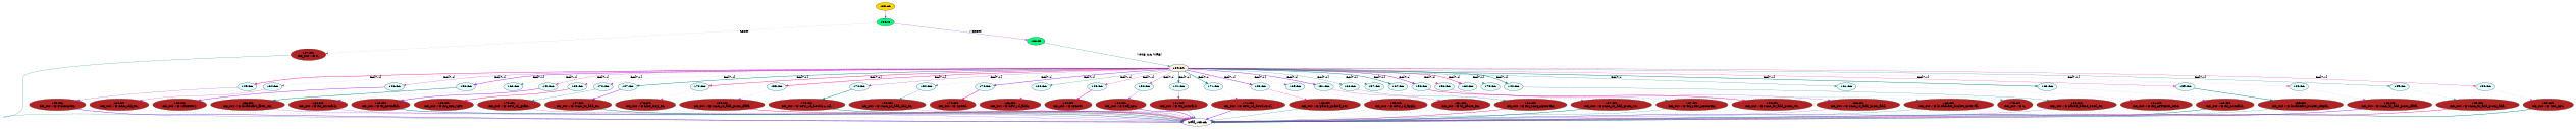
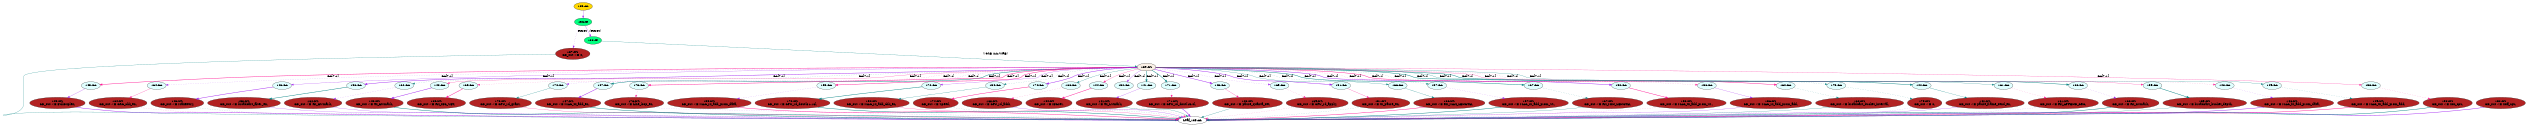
  strict digraph {
    node [fillcolor=firebrick statements="[]" style=filled typ=NonblockingSubstitution]
    edge [color=teal cond="[]" lineno=None style=solid]
    n1 [ast="<pyverilog.vparser.ast.Case object at 0x7ffb46c8f050>" fillcolor=lightcyan label="145:CA" typ=Case]
    n2 [ast="<pyverilog.vparser.ast.NonblockingSubstitution object at 0x7ffb46c8f150>" label="145:NS\nCD_out <= FullDuplex;" statements="[<pyverilog.vparser.ast.NonblockingSubstitution object at 0x7ffb46c8f150>]"]
    n3 [def_var="['CD_out']" label="Leaf_135:AL" fillcolor="" statements="" style="" typ=""]
    n4 [ast="<pyverilog.vparser.ast.Case object at 0x7ffb46c8f2d0>" fillcolor=lightcyan label="164:CA" typ=Case]
    n5 [ast="<pyverilog.vparser.ast.NonblockingSubstitution object at 0x7ffb46c8f350>" label="164:NS\nCD_out <= CRC_chk_en;" statements="[<pyverilog.vparser.ast.NonblockingSubstitution object at 0x7ffb46c8f350>]"]
    n6 [ast="<pyverilog.vparser.ast.NonblockingSubstitution object at 0x7ffb46c8f490>" label="166:NS\nCD_out <= RX_MAX_LENGTH;" statements="[<pyverilog.vparser.ast.NonblockingSubstitution object at 0x7ffb46c8f490>]"]
    n7 [ast="<pyverilog.vparser.ast.Case object at 0x7ffb46c8f7d0>" fillcolor=lightcyan label="146:CA" typ=Case]
    n8 [ast="<pyverilog.vparser.ast.NonblockingSubstitution object at 0x7ffb46c8f850>" label="146:NS\nCD_out <= MaxRetry;" statements="[<pyverilog.vparser.ast.NonblockingSubstitution object at 0x7ffb46c8f850>]"]
    n9 [ast="<pyverilog.vparser.ast.Case object at 0x7ffb46c8f990>" fillcolor=lightcyan label="158:CA" typ=Case]
    n10 [ast="<pyverilog.vparser.ast.NonblockingSubstitution object at 0x7ffb46c8fa10>" label="158:NS\nCD_out <= broadcast_filter_en;" statements="[<pyverilog.vparser.ast.NonblockingSubstitution object at 0x7ffb46c8fa10>]"]
    n11 [ast="<pyverilog.vparser.ast.Case object at 0x7ffb46c8fb90>" fillcolor=lightcyan label="162:CA" typ=Case]
    n12 [ast="<pyverilog.vparser.ast.NonblockingSubstitution object at 0x7ffb46c8fc10>" label="162:NS\nCD_out <= Rx_Hwmark;" statements="[<pyverilog.vparser.ast.NonblockingSubstitution object at 0x7ffb46c8fc10>]"]
    n13 [ast="<pyverilog.vparser.ast.NonblockingSubstitution object at 0x7ffb46c8fd50>" label="137:NS\nCD_out <= 0;" statements="[<pyverilog.vparser.ast.NonblockingSubstitution object at 0x7ffb46c8fd50>]"]
    n14 [ast="<pyverilog.vparser.ast.NonblockingSubstitution object at 0x7ffb46c8fe90>" label="171:NS\nCD_out <= CPU_rd_dout[15:0];" statements="[<pyverilog.vparser.ast.NonblockingSubstitution object at 0x7ffb46c8fe90>]"]
    n15 [ast="<pyverilog.vparser.ast.NonblockingSubstitution object at 0x7ffb46c8d250>" label="151:NS\nCD_out <= tx_pause_en;" statements="[<pyverilog.vparser.ast.NonblockingSubstitution object at 0x7ffb46c8d250>]"]
    n16 [ast="<pyverilog.vparser.ast.NonblockingSubstitution object at 0x7ffb46c8d390>" label="156:NS\nCD_out <= MAC_rx_add_prom_add;" statements="[<pyverilog.vparser.ast.NonblockingSubstitution object at 0x7ffb46c8d390>]"]
    n17 [ast="<pyverilog.vparser.ast.Case object at 0x7ffb46c8d510>" fillcolor=lightcyan label="140:CA" typ=Case]
    n18 [ast="<pyverilog.vparser.ast.NonblockingSubstitution object at 0x7ffb46c8d590>" label="140:NS\nCD_out <= Tx_Hwmark;" statements="[<pyverilog.vparser.ast.NonblockingSubstitution object at 0x7ffb46c8d590>]"]
    n19 [ast="<pyverilog.vparser.ast.NonblockingSubstitution object at 0x7ffb46c8d850>" label="163:NS\nCD_out <= Rx_Lwmark;" statements="[<pyverilog.vparser.ast.NonblockingSubstitution object at 0x7ffb46c8d850>]"]
    n20 [ast="<pyverilog.vparser.ast.Case object at 0x7ffb46c8d990>" fillcolor=lightcyan label="165:CA" typ=Case]
    n21 [ast="<pyverilog.vparser.ast.NonblockingSubstitution object at 0x7ffb46c8da10>" label="165:NS\nCD_out <= RX_IFG_SET;" statements="[<pyverilog.vparser.ast.NonblockingSubstitution object at 0x7ffb46c8da10>]"]
    n22 [ast="<pyverilog.vparser.ast.Case object at 0x7ffb46c8db50>" fillcolor=lightcyan label="170:CA" typ=Case]
    n23 [ast="<pyverilog.vparser.ast.NonblockingSubstitution object at 0x7ffb46c8d6d0>" label="170:NS\nCD_out <= CPU_rd_grant;" statements="[<pyverilog.vparser.ast.NonblockingSubstitution object at 0x7ffb46c8d6d0>]"]
    n24 [ast="<pyverilog.vparser.ast.NonblockingSubstitution object at 0x7ffb46c8dc10>" label="174:NS\nCD_out <= Speed;" statements="[<pyverilog.vparser.ast.NonblockingSubstitution object at 0x7ffb46c8dc10>]"]
    n25 [ast="<pyverilog.vparser.ast.NonblockingSubstitution object at 0x7ffb46c8dd50>" label="148:NS\nCD_out <= MAC_tx_add_prom_data;" statements="[<pyverilog.vparser.ast.NonblockingSubstitution object at 0x7ffb46c8dd50>]"]
    n26 [ast="<pyverilog.vparser.ast.NonblockingSubstitution object at 0x7ffb46c8ded0>" label="172:NS\nCD_out <= CPU_rd_dout[31:16];" statements="[<pyverilog.vparser.ast.NonblockingSubstitution object at 0x7ffb46c8ded0>]"]
    n27 [ast="<pyverilog.vparser.ast.Always object at 0x7ffb46c9e410>" clk_sens=True fillcolor=gold label="135:AL" sens="['Clk_reg', 'Reset']" typ=Always use_var="['xoff_cpu', 'MAC_tx_add_prom_wr', 'MAC_rx_add_chk_en', 'RX_IFG_SET', 'RX_MAX_LENGTH', 'CPU_rd_grant', 'xon_cpu', 'RX_APPEND_CRC', 'Tx_Hwmark', 'MAC_tx_add_en', 'pause_frame_send_en', 'broadcast_bucket_depth', 'Rx_Lwmark', 'tx_pause_en', 'CPU_rd_apply', 'MAC_rx_add_prom_add', 'IFGset', 'CRC_chk_en', 'broadcast_bucket_interval', 'Reset', 'MAC_rx_add_prom_wr', 'WRB', 'MAC_rx_add_prom_data', 'CA', 'CSB', 'MaxRetry', 'MAC_tx_add_prom_data', 'Tx_Lwmark', 'broadcast_filter_en', 'CPU_rd_addr', 'FullDuplex', 'Rx_Hwmark', 'CPU_rd_dout', 'MAC_tx_add_prom_add', 'RX_MIN_LENGTH', 'pause_quanta_set', 'Line_loop_en', 'Speed']"]
    n28 [ast="<pyverilog.vparser.ast.IfStatement object at 0x7ffb46c9e590>" fillcolor=springgreen label="136:IF" typ=IfStatement]
    n29 [ast="<pyverilog.vparser.ast.IfStatement object at 0x7ffb46c9e610>" fillcolor=springgreen label="138:IF" typ=IfStatement]
    n30 [ast="<pyverilog.vparser.ast.CaseStatement object at 0x7ffb46c9e690>" fillcolor=linen label="139:CS" typ=CaseStatement]
    n31 [ast="<pyverilog.vparser.ast.Case object at 0x7ffb46c9ee50>" fillcolor=lightcyan label="147:CA" typ=Case]
    n32 [ast="<pyverilog.vparser.ast.NonblockingSubstitution object at 0x7ffb46c9eed0>" label="147:NS\nCD_out <= MAC_tx_add_en;" statements="[<pyverilog.vparser.ast.NonblockingSubstitution object at 0x7ffb46c9eed0>]"]
    n33 [ast="<pyverilog.vparser.ast.NonblockingSubstitution object at 0x7ffb46c8f650>" label="160:NS\nCD_out <= broadcast_bucket_interval;" statements="[<pyverilog.vparser.ast.NonblockingSubstitution object at 0x7ffb46c8f650>]"]
    n34 [ast="<pyverilog.vparser.ast.Case object at 0x7ffb46c2fed0>" fillcolor=lightcyan label="173:CA" typ=Case]
    n35 [ast="<pyverilog.vparser.ast.NonblockingSubstitution object at 0x7ffb46c2ff50>" label="173:NS\nCD_out <= Line_loop_en;" statements="[<pyverilog.vparser.ast.NonblockingSubstitution object at 0x7ffb46c2ff50>]"]
    n36 [ast="<pyverilog.vparser.ast.NonblockingSubstitution object at 0x7ffb46c8d0d0>" label="142:NS\nCD_out <= pause_frame_send_en;" statements="[<pyverilog.vparser.ast.NonblockingSubstitution object at 0x7ffb46c8d0d0>]"]
    n37 [ast="<pyverilog.vparser.ast.Case object at 0x7ffb46ca6c10>" fillcolor=lightcyan label="155:CA" typ=Case]
    n38 [ast="<pyverilog.vparser.ast.NonblockingSubstitution object at 0x7ffb46ca6c90>" label="155:NS\nCD_out <= MAC_rx_add_prom_data;" statements="[<pyverilog.vparser.ast.NonblockingSubstitution object at 0x7ffb46ca6c90>]"]
    n39 [ast="<pyverilog.vparser.ast.Case object at 0x7ffb46c2fe10>" fillcolor=lightcyan label="172:CA" typ=Case]
    n40 [ast="<pyverilog.vparser.ast.Case object at 0x7ffb46ca6a10>" fillcolor=lightcyan label="154:CA" typ=Case]
    n41 [ast="<pyverilog.vparser.ast.Case object at 0x7ffb46c37110>" fillcolor=lightcyan label="174:CA" typ=Case]
    n42 [ast="<pyverilog.vparser.ast.Case object at 0x7ffb46c2f950>" fillcolor=lightcyan label="168:CA" typ=Case]
    n43 [ast="<pyverilog.vparser.ast.Case object at 0x7ffb46c855d0>" fillcolor=lightcyan label="144:CA" typ=Case]
    n44 [ast="<pyverilog.vparser.ast.Case object at 0x7ffb46ca6610>" fillcolor=lightcyan label="152:CA" typ=Case]
    n45 [ast="<pyverilog.vparser.ast.Case object at 0x7ffb46c9e810>" fillcolor=lightcyan label="141:CA" typ=Case]
    n46 [ast="<pyverilog.vparser.ast.Case object at 0x7ffb46c2fd50>" fillcolor=lightcyan label="171:CA" typ=Case]
    n47 [ast="<pyverilog.vparser.ast.Case object at 0x7ffb46c9ead0>" fillcolor=lightcyan label="143:CA" typ=Case]
    n48 [ast="<pyverilog.vparser.ast.Case object at 0x7ffb46c2fb50>" fillcolor=lightcyan label="169:CA" typ=Case]
    n49 [ast="<pyverilog.vparser.ast.Case object at 0x7ffb46ca6550>" fillcolor=lightcyan label="151:CA" typ=Case]
    n50 [ast="<pyverilog.vparser.ast.Case object at 0x7ffb46c2f690>" fillcolor=lightcyan label="166:CA" typ=Case]
    n51 [ast="<pyverilog.vparser.ast.Case object at 0x7ffb46ca6ed0>" fillcolor=lightcyan label="157:CA" typ=Case]
    n52 [ast="<pyverilog.vparser.ast.Case object at 0x7ffb46c2f750>" fillcolor=lightcyan label="167:CA" typ=Case]
    n53 [ast="<pyverilog.vparser.ast.Case object at 0x7ffb46ca6350>" fillcolor=lightcyan label="150:CA" typ=Case]
    n54 [ast="<pyverilog.vparser.ast.Case object at 0x7ffb46ca6e10>" fillcolor=lightcyan label="156:CA" typ=Case]
    n55 [ast="<pyverilog.vparser.ast.Case object at 0x7ffb46c2f310>" fillcolor=lightcyan label="160:CA" typ=Case]
    n56 [ast="<pyverilog.vparser.ast.Case object at 0x7ffb46c371d0>" fillcolor=lightcyan label="175:CA" typ=Case]
    n57 [ast="<pyverilog.vparser.ast.Case object at 0x7ffb46c9ea10>" fillcolor=lightcyan label="142:CA" typ=Case]
    n58 [ast="<pyverilog.vparser.ast.Case object at 0x7ffb46c2f3d0>" fillcolor=lightcyan label="161:CA" typ=Case]
    n59 [ast="<pyverilog.vparser.ast.Case object at 0x7ffb46c2f5d0>" fillcolor=lightcyan label="163:CA" typ=Case]
    n60 [ast="<pyverilog.vparser.ast.Case object at 0x7ffb46c2f110>" fillcolor=lightcyan label="159:CA" typ=Case]
    n61 [ast="<pyverilog.vparser.ast.Case object at 0x7ffb46ca6090>" fillcolor=lightcyan label="148:CA" typ=Case]
    n62 [ast="<pyverilog.vparser.ast.Case object at 0x7ffb46ca6150>" fillcolor=lightcyan label="149:CA" typ=Case]
    n63 [ast="<pyverilog.vparser.ast.Case object at 0x7ffb46ca6810>" fillcolor=lightcyan label="153:CA" typ=Case]
    n64 [ast="<pyverilog.vparser.ast.NonblockingSubstitution object at 0x7ffb46ca6a90>" label="154:NS\nCD_out <= MAC_rx_add_chk_en;" statements="[<pyverilog.vparser.ast.NonblockingSubstitution object at 0x7ffb46ca6a90>]"]
    n65 [ast="<pyverilog.vparser.ast.NonblockingSubstitution object at 0x7ffb46c2f9d0>" label="168:NS\nCD_out <= CPU_rd_addr;" statements="[<pyverilog.vparser.ast.NonblockingSubstitution object at 0x7ffb46c2f9d0>]"]
    n66 [ast="<pyverilog.vparser.ast.NonblockingSubstitution object at 0x7ffb46c9ecd0>" label="144:NS\nCD_out <= IFGset;" statements="[<pyverilog.vparser.ast.NonblockingSubstitution object at 0x7ffb46c9ecd0>]"]
    n67 [ast="<pyverilog.vparser.ast.NonblockingSubstitution object at 0x7ffb46ca6690>" label="152:NS\nCD_out <= xoff_cpu;" statements="[<pyverilog.vparser.ast.NonblockingSubstitution object at 0x7ffb46ca6690>]"]
    n68 [ast="<pyverilog.vparser.ast.NonblockingSubstitution object at 0x7ffb46c9e890>" label="141:NS\nCD_out <= Tx_Lwmark;" statements="[<pyverilog.vparser.ast.NonblockingSubstitution object at 0x7ffb46c9e890>]"]
    n69 [ast="<pyverilog.vparser.ast.NonblockingSubstitution object at 0x7ffb46c9eb50>" label="143:NS\nCD_out <= pause_quanta_set;" statements="[<pyverilog.vparser.ast.NonblockingSubstitution object at 0x7ffb46c9eb50>]"]
    n70 [ast="<pyverilog.vparser.ast.NonblockingSubstitution object at 0x7ffb46c2fbd0>" label="169:NS\nCD_out <= CPU_rd_apply;" statements="[<pyverilog.vparser.ast.NonblockingSubstitution object at 0x7ffb46c2fbd0>]"]
    n71 [ast="<pyverilog.vparser.ast.NonblockingSubstitution object at 0x7ffb46ca6f50>" label="157:NS\nCD_out <= MAC_rx_add_prom_wr;" statements="[<pyverilog.vparser.ast.NonblockingSubstitution object at 0x7ffb46ca6f50>]"]
    n72 [ast="<pyverilog.vparser.ast.NonblockingSubstitution object at 0x7ffb46c2f7d0>" label="167:NS\nCD_out <= RX_MIN_LENGTH;" statements="[<pyverilog.vparser.ast.NonblockingSubstitution object at 0x7ffb46c2f7d0>]"]
    n73 [ast="<pyverilog.vparser.ast.NonblockingSubstitution object at 0x7ffb46ca63d0>" label="150:NS\nCD_out <= MAC_tx_add_prom_wr;" statements="[<pyverilog.vparser.ast.NonblockingSubstitution object at 0x7ffb46ca63d0>]"]
    n74 [ast="<pyverilog.vparser.ast.NonblockingSubstitution object at 0x7ffb46c37210>" label="175:NS\nCD_out <= 0;" statements="[<pyverilog.vparser.ast.NonblockingSubstitution object at 0x7ffb46c37210>]"]
    n75 [ast="<pyverilog.vparser.ast.NonblockingSubstitution object at 0x7ffb46c2f450>" label="161:NS\nCD_out <= RX_APPEND_CRC;" statements="[<pyverilog.vparser.ast.NonblockingSubstitution object at 0x7ffb46c2f450>]"]
    n76 [ast="<pyverilog.vparser.ast.NonblockingSubstitution object at 0x7ffb46c2f190>" label="159:NS\nCD_out <= broadcast_bucket_depth;" statements="[<pyverilog.vparser.ast.NonblockingSubstitution object at 0x7ffb46c2f190>]"]
    n77 [ast="<pyverilog.vparser.ast.NonblockingSubstitution object at 0x7ffb46ca61d0>" label="149:NS\nCD_out <= MAC_tx_add_prom_add;" statements="[<pyverilog.vparser.ast.NonblockingSubstitution object at 0x7ffb46ca61d0>]"]
    n78 [ast="<pyverilog.vparser.ast.NonblockingSubstitution object at 0x7ffb46ca6890>" label="153:NS\nCD_out <= xon_cpu;" statements="[<pyverilog.vparser.ast.NonblockingSubstitution object at 0x7ffb46ca6890>]"]
    n1 -> n2 [color=purple]
    n2 -> n3 [color=purple style=bold]
    n4 -> n5 [color=deeppink]
    n5 -> n3 [color=deeppink style=dotted]
    n6 -> n3 [color=deeppink style=bold]
    n7 -> n8 [color=purple style=bold]
    n8 -> n3 [style=dotted]
    n9 -> n10 [style=bold]
    n10 -> n3 [color=purple]
    n11 -> n12 [color=purple style=dotted]
    n12 -> n3 [color=purple]
    n13 -> n3
    n14 -> n3 [color=purple style=bold]
    n15 -> n3 [style=dotted]
    n16 -> n3 [color=purple]
    n17 -> n18 [color=purple style=bold]
    n18 -> n3 [style=bold]
    n19 -> n3 [style=bold]
    n20 -> n21 [color=deeppink style=bold]
    n22 -> n23
    n23 -> n3 [color=deeppink]
    n24 -> n3 [style=dotted]
    n25 -> n3 [color=purple style=bold]
    n26 -> n3 [style=bold]
    n27 -> n28 [color=purple]
    n28 -> n13 [color=purple cond="['Reset']" label=Reset lineno=136 style=dotted]
    n28 -> n29 [color=purple cond="['Reset']" label="!(Reset)" lineno=136]
    n29 -> n30 [cond="['CSB', 'WRB']" label="(!CSB && WRB)" lineno=138]
    n30 -> n1 [color=deeppink cond="['CA']" label="CA[7:1]" lineno=139 style=bold]
    n30 -> n4 [color=purple cond="['CA']" label="CA[7:1]" lineno=139 style=dotted]
    n30 -> n7 [color=purple cond="['CA']" label="CA[7:1]" lineno=139]
    n30 -> n9 [color=purple cond="['CA']" label="CA[7:1]" lineno=139 style=bold]
    n30 -> n11 [cond="['CA']" label="CA[7:1]" lineno=139 style=dotted]
    n30 -> n17 [color=deeppink cond="['CA']" label="CA[7:1]" lineno=139]
    n30 -> n20 [color=deeppink cond="['CA']" label="CA[7:1]" lineno=139 style=dotted]
    n30 -> n22 [color=purple cond="['CA']" label="CA[7:1]" lineno=139 style=dotted]
    n30 -> n31 [cond="['CA']" label="CA[7:1]" lineno=139 style=bold]
    n30 -> n34 [color=deeppink cond="['CA']" label="CA[7:1]" lineno=139 style=bold]
    n30 -> n37 [color=deeppink cond="['CA']" label="CA[7:1]" lineno=139 style=bold]
    n30 -> n39 [color=purple cond="['CA']" label="CA[7:1]" lineno=139]
    n30 -> n40 [cond="['CA']" label="CA[7:1]" lineno=139 style=dotted]
    n30 -> n41 [color=purple cond="['CA']" label="CA[7:1]" lineno=139 style=bold]
    n30 -> n42 [cond="['CA']" label="CA[7:1]" lineno=139]
    n30 -> n43 [color=deeppink cond="['CA']" label="CA[7:1]" lineno=139]
    n30 -> n44 [color=purple cond="['CA']" label="CA[7:1]" lineno=139]
    n30 -> n45 [cond="['CA']" label="CA[7:1]" lineno=139 style=bold]
    n30 -> n46 [cond="['CA']" label="CA[7:1]" lineno=139 style=bold]
    n30 -> n47 [color=purple cond="['CA']" label="CA[7:1]" lineno=139 style=bold]
    n30 -> n48 [color=purple cond="['CA']" label="CA[7:1]" lineno=139 style=dotted]
    n30 -> n49 [color=purple cond="['CA']" label="CA[7:1]" lineno=139 style=bold]
    n30 -> n50 [cond="['CA']" label="CA[7:1]" lineno=139]
    n30 -> n51 [cond="['CA']" label="CA[7:1]" lineno=139 style=dotted]
    n30 -> n52 [cond="['CA']" label="CA[7:1]" lineno=139 style=bold]
    n30 -> n53 [color=purple cond="['CA']" label="CA[7:1]" lineno=139 style=bold]
    n30 -> n54 [color=deeppink cond="['CA']" label="CA[7:1]" lineno=139 style=dotted]
    n30 -> n55 [color=deeppink cond="['CA']" label="CA[7:1]" lineno=139 style=bold]
    n30 -> n56 [cond="['CA']" label="CA[7:1]" lineno=139 style=dotted]
    n30 -> n57 [cond="['CA']" label="CA[7:1]" lineno=139 style=bold]
    n30 -> n58 [cond="['CA']" label="CA[7:1]" lineno=139]
    n30 -> n59 [cond="['CA']" label="CA[7:1]" lineno=139 style=bold]
    n30 -> n60 [color=deeppink cond="['CA']" label="CA[7:1]" lineno=139]
    n30 -> n61 [color=deeppink cond="['CA']" label="CA[7:1]" lineno=139 style=dotted]
    n30 -> n62 [cond="['CA']" label="CA[7:1]" lineno=139]
    n30 -> n63 [color=deeppink cond="['CA']" label="CA[7:1]" lineno=139]
    n31 -> n32 [color=purple style=bold]
    n32 -> n3 [style=bold]
    n33 -> n3
    n34 -> n35 [color=deeppink style=dotted]
    n35 -> n3 [color=purple style=dotted]
    n36 -> n3 [color=purple]
    n37 -> n38 [color=purple style=dotted]
    n38 -> n3 [color=deeppink style=bold]
    n39 -> n26 [style=bold]
    n40 -> n64
    n41 -> n24 [color=deeppink style=bold]
    n42 -> n65 [color=deeppink style=dotted]
    n43 -> n66 [color=deeppink style=bold]
-   n44 -> n67 [color=purple]
    n45 -> n68 [color=purple]
    n46 -> n14 [color=deeppink style=dotted]
    n47 -> n69 [color=deeppink]
    n48 -> n70 [color=deeppink style=dotted]
    n49 -> n15 [color=deeppink]
    n50 -> n6
    n51 -> n71 [color=purple style=dotted]
    n52 -> n72 [style=dotted]
    n53 -> n73 [color=deeppink style=bold]
    n54 -> n16 [color=purple]
    n55 -> n33 [style=dotted]
    n56 -> n74 [style=dotted]
    n57 -> n36
    n58 -> n75 [color=deeppink style=dotted]
    n59 -> n19 [color=purple style=dotted]
    n60 -> n76 [style=bold]
    n61 -> n25 [color=purple style=dotted]
    n62 -> n77 [style=dotted]
    n63 -> n78 [color=deeppink style=dotted]
    n64 -> n3 [color=deeppink]
    n65 -> n3 [color=purple]
    n66 -> n3 [color=deeppink style=dotted]
    n67 -> n3 [color=purple style=bold]
    n68 -> n3
    n69 -> n3
    n70 -> n3 [color=deeppink style=dotted]
    n71 -> n3 [style=bold]
    n72 -> n3
    n73 -> n3 [color=deeppink style=dotted]
    n74 -> n3 [color=purple style=dotted]
    n75 -> n3 [color=purple style=dotted]
    n76 -> n3
    n77 -> n3 [color=deeppink style=bold]
    n78 -> n3 [style=bold]
  }
